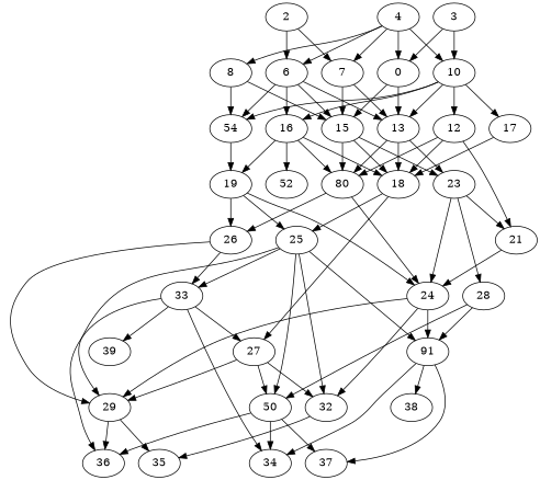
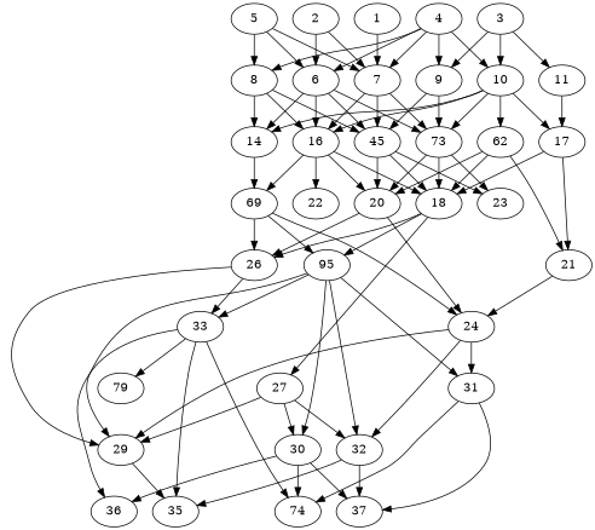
  digraph {
    node [alpha=0.12]
+   1 [expect_size=48209920]
    7 [alpha=0.02 expect_size=16362496]
-   13 [alpha=0.07 expect_size=42749952]
-   15 [expect_size=17185792]
+   13 [alpha=0.07 expect_size=42749952 label=73]
+   15 [expect_size=17185792 label=45]
    16 [alpha=0.09 expect_size=39852032]
    18 [alpha=0.02 expect_size=6661120]
-   20 [alpha=0.02 expect_size=49846272 label=80]
+   20 [alpha=0.02 expect_size=49846272]
    23 [alpha=0.06 expect_size=11285504]
-   19 [alpha=0.11 expect_size=29069312]
-   22 [alpha=0.02 expect_size=26207232 label=52]
+   19 [alpha=0.11 expect_size=29069312 label=69]
+   22 [alpha=0.02 expect_size=26207232]
    2 [alpha=0.05 expect_size=5956608]
    6 [alpha=0.04 expect_size=33295360]
-   14 [alpha=0.20 expect_size=16179200 label=54]
+   14 [alpha=0.20 expect_size=16179200]
    3 [alpha=0.09 expect_size=38750208]
-   9 [alpha=0.09 expect_size=35046400 label=0]
+   9 [alpha=0.09 expect_size=35046400]
    10 [alpha=0.07 expect_size=45949952]
-   12 [alpha=0.14 expect_size=31320064]
+   11 [alpha=0.03 expect_size=50350080]
+   12 [alpha=0.14 expect_size=31320064 label=62]
    17 [expect_size=49561600]
    21 [expect_size=18510848]
    4 [alpha=0.00 expect_size=18179072]
    8 [alpha=0.09 expect_size=41213952]
-   25 [alpha=0.06 expect_size=26949632]
+   5 [alpha=0.10 expect_size=6528000]
+   25 [alpha=0.06 expect_size=26949632 label=95]
    26 [alpha=0.08 expect_size=8559616]
    27 [alpha=0.15 expect_size=29110272]
    24 [alpha=0.16 expect_size=27528192]
-   28 [alpha=0.17 expect_size=10139648]
    29 [expect_size=14780416]
-   31 [alpha=0.15 expect_size=45312000 label=91]
+   31 [alpha=0.15 expect_size=45312000]
    32 [alpha=0.17 expect_size=26133504]
-   30 [alpha=0.03 expect_size=40121344 label=50]
+   30 [alpha=0.03 expect_size=40121344]
    33 [alpha=0.15 expect_size=30485504]
    35 [alpha=0.05 expect_size=34496512]
    36 [alpha=0.07 expect_size=48377856]
-   34 [alpha=0.17 expect_size=44689408]
+   34 [alpha=0.17 expect_size=44689408 label=74]
    37 [alpha=0.09 expect_size=20015104]
-   38 [alpha=0.10 expect_size=7714816]
-   39 [alpha=0.02 expect_size=47447040]
+   39 [alpha=0.02 expect_size=47447040 label=79]
+   1 -> 7
    7 -> 13
    7 -> 15
+   7 -> 16
    13 -> 18
    13 -> 20
    13 -> 23
    15 -> 18
    15 -> 20
    15 -> 23
    16 -> 18
    16 -> 20
    16 -> 19
    16 -> 22
    18 -> 25
+   18 -> 26
    18 -> 27
    20 -> 26
    20 -> 24
-   23 -> 24
-   23 -> 28
    19 -> 25
    19 -> 26
    19 -> 24
    2 -> 7
    2 -> 6
    6 -> 13
    6 -> 15
    6 -> 16
    6 -> 14
    14 -> 19
    3 -> 9
    3 -> 10
+   3 -> 11
    9 -> 13
    9 -> 15
    10 -> 13
    10 -> 16
    10 -> 14
    10 -> 12
    10 -> 17
+   11 -> 17
    12 -> 18
    12 -> 20
    12 -> 21
    17 -> 18
-   23 -> 21
+   17 -> 21
    21 -> 24
    4 -> 7
    4 -> 6
    4 -> 9
    4 -> 10
    4 -> 8
    8 -> 15
+   8 -> 16
    8 -> 14
+   5 -> 7
+   5 -> 6
+   5 -> 8
    25 -> 29
    25 -> 31
    25 -> 32
    25 -> 30
    25 -> 33
    26 -> 29
    26 -> 33
    27 -> 29
    27 -> 32
    27 -> 30
    24 -> 29
    24 -> 31
    24 -> 32
-   28 -> 31
-   28 -> 30
    29 -> 35
-   29 -> 36
    31 -> 34
    31 -> 37
-   31 -> 38
    32 -> 35
+   32 -> 37
    30 -> 36
    30 -> 34
    30 -> 37
-   33 -> 27
+   33 -> 35
    33 -> 36
    33 -> 34
    33 -> 39
  }
